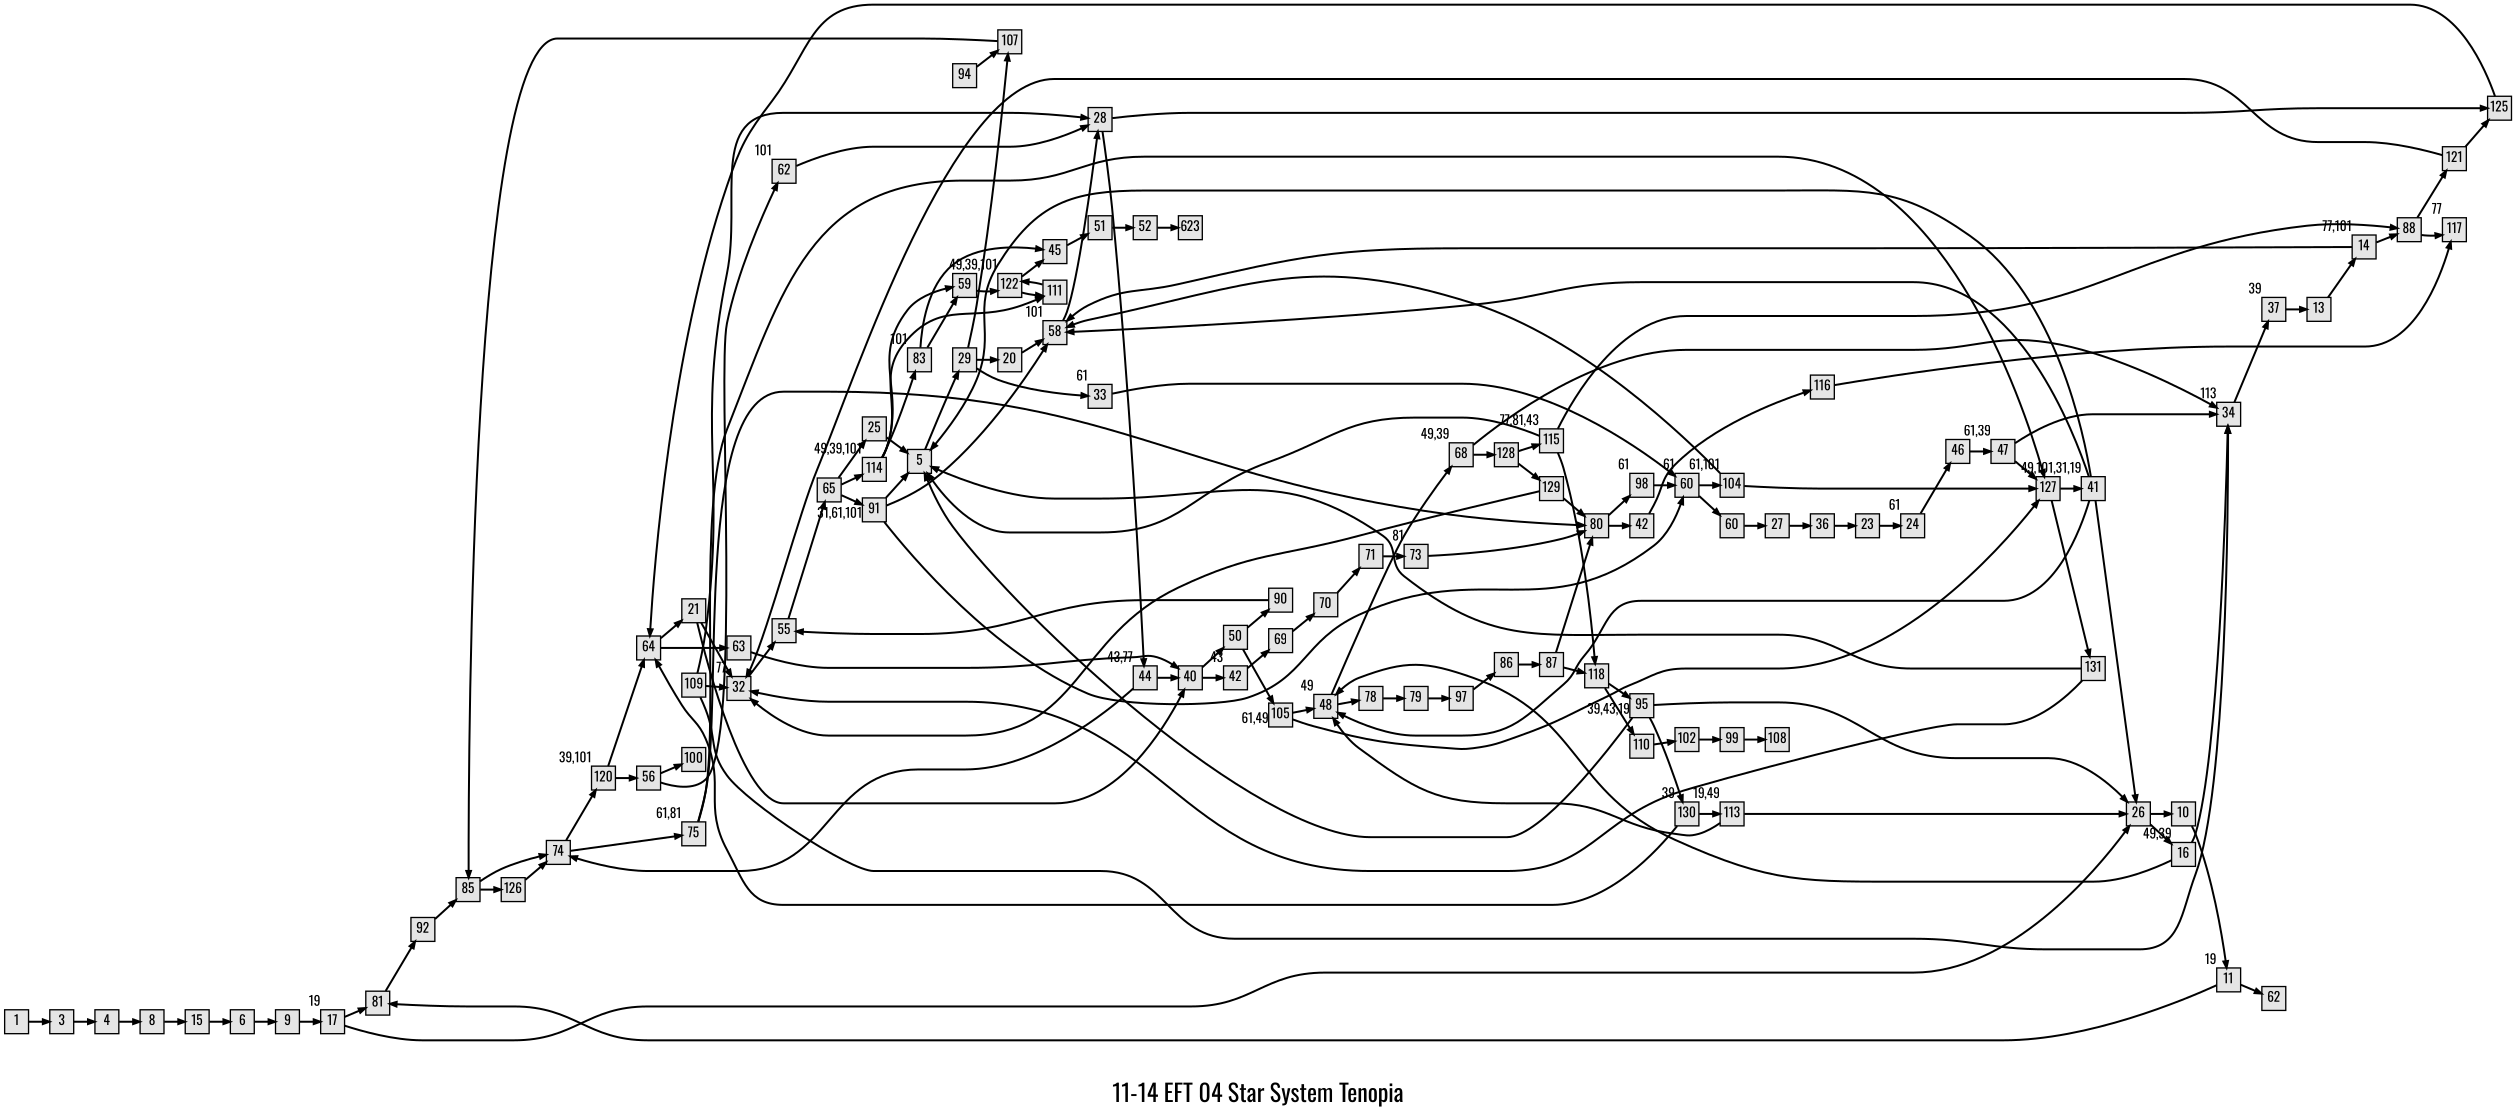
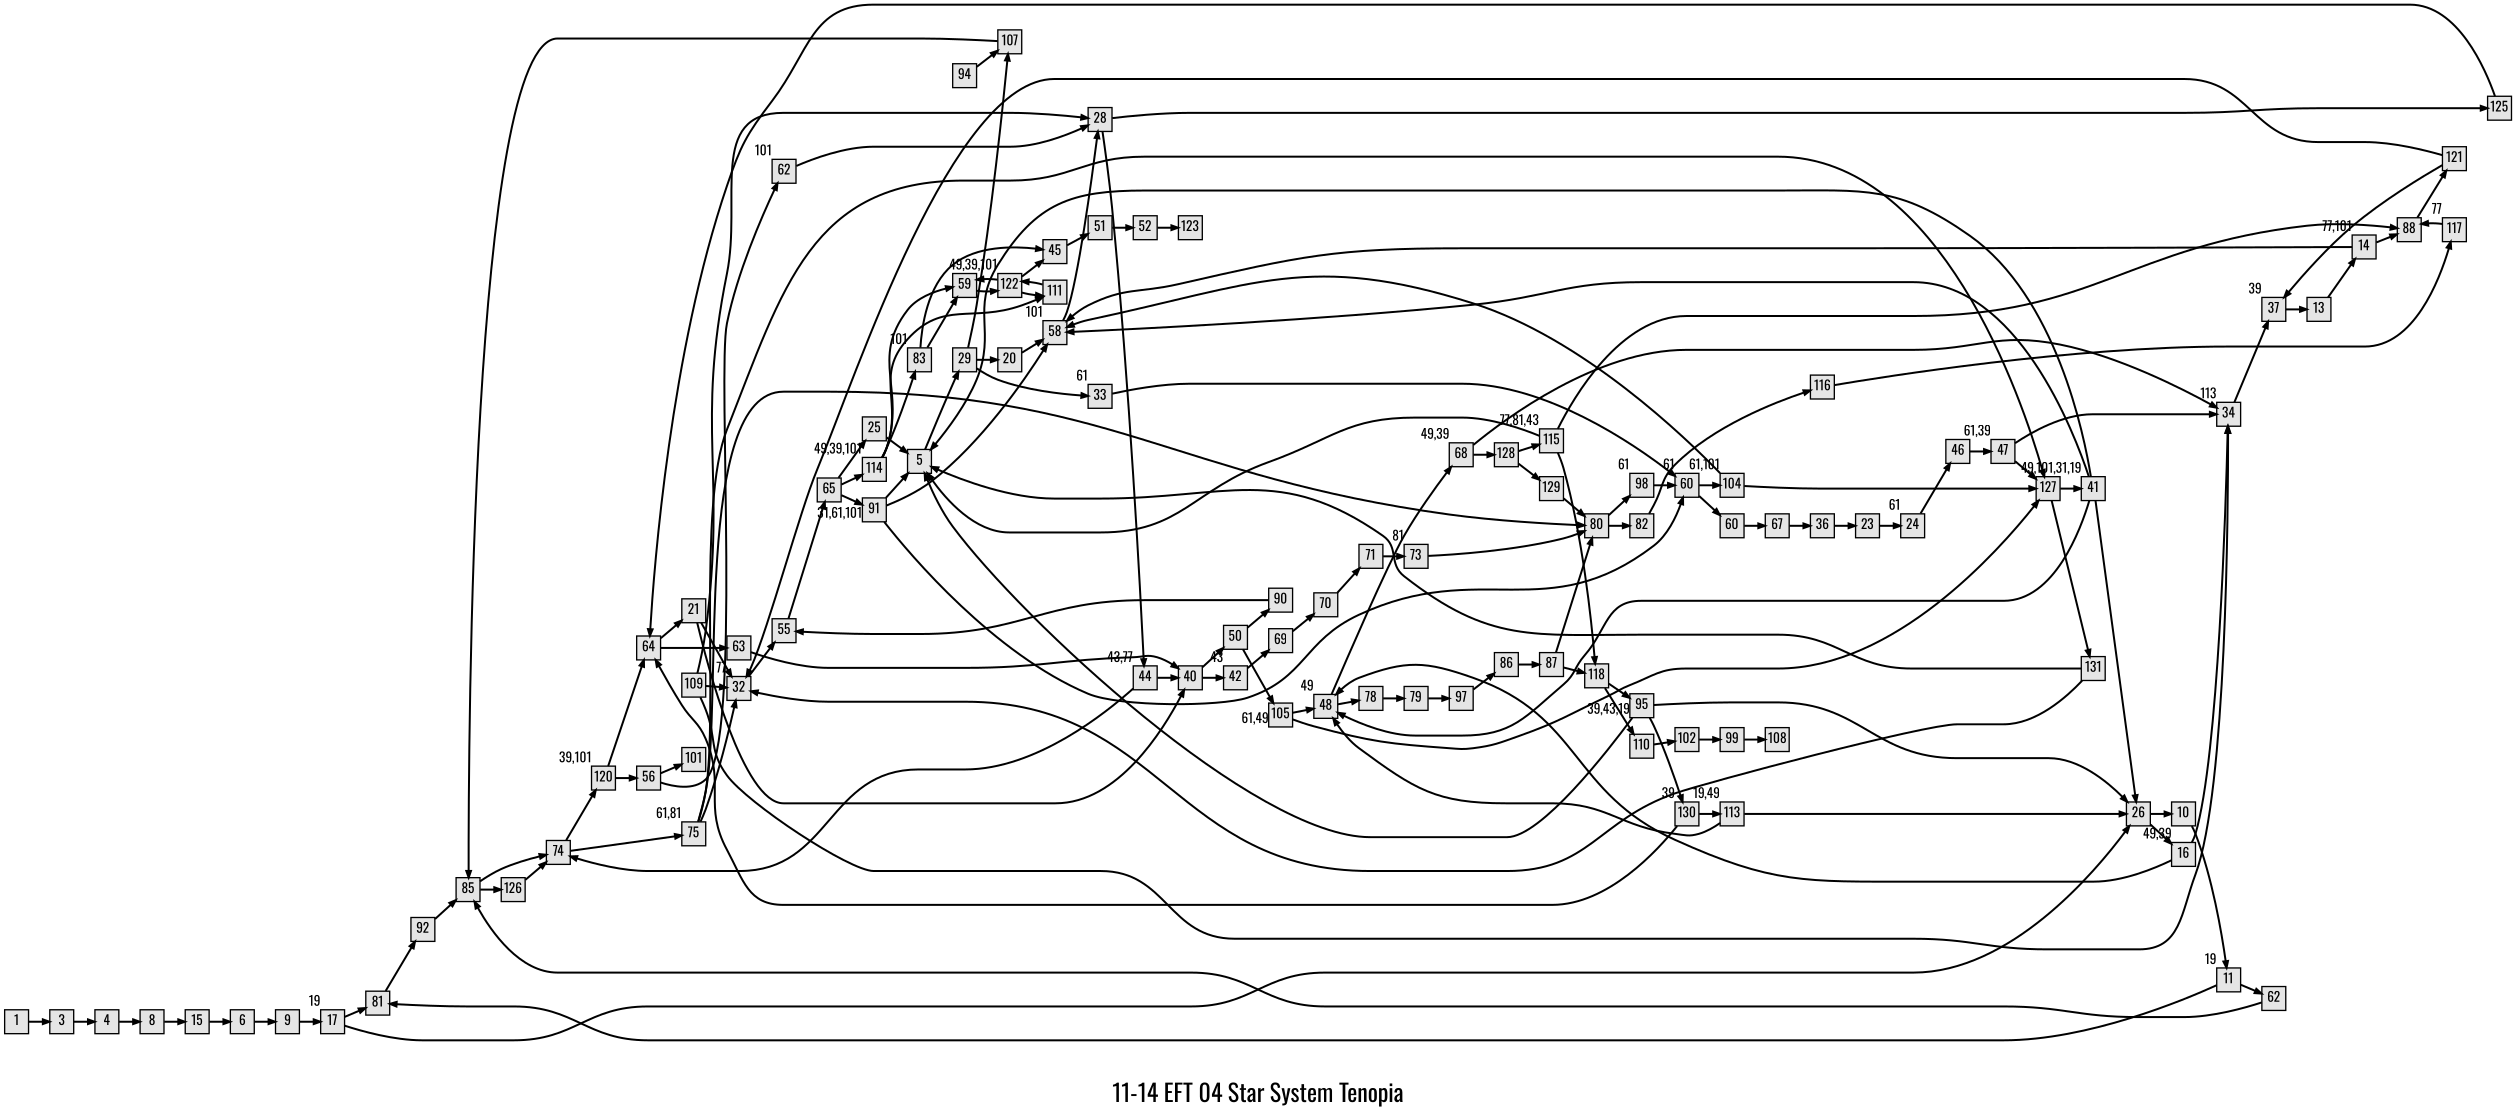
  digraph {
    fontname=Oswald
    fontsize=36
    label="11-14 EFT 04 Star System Tenopia"
    nodesep=0.35
    ordering=out
    rankdir=LR
    ranksep=0.45
    node [fillcolor=grey90 fixedsize=true fontname=Oswald fontsize=20 labelfloat=true margin="0,0" penwidth=2 regular=true shape=rect style=filled]
    edge [fontname=Oswald fontsize=12 labelfloat=true penwidth=3]
    1
    3
    4
    8
    15
    6
    5
    29
    20
    33 [xlabel=61]
    107
    58 [xlabel=101]
    60 [xlabel=61]
    85
    9
    17 [xlabel=19]
    n17 [label=81]
    26
    92
    10
    16 [xlabel="49,39"]
    11 [xlabel=19]
    n23 [label=62]
    74
    126
    14 [xlabel="77,101"]
    88
    13
    121
    28
    32 [xlabel=77]
    125
    94
    44 [xlabel="43,77"]
    48 [xlabel=49]
    34 [xlabel=113]
    68 [xlabel="49,39"]
    78
    37 [xlabel=39]
    128
    79
    55
    21
    40
    50
    42 [xlabel=43]
    65
    90
    105 [xlabel="61,49"]
    69
    24 [xlabel=61]
    46
    23
    47 [xlabel="61,39"]
    127
    25
    n57 [label=64]
    120 [xlabel="39,101"]
    75 [xlabel="61,81"]
    63
    104 [xlabel="61,101"]
    n62 [label=60]
    114 [xlabel="49,39,101"]
    91 [xlabel="31,61,101"]
-   67 [label=27]
+   67
    36
    70
    41 [xlabel="49,101,31,19"]
    71
    56
    80
    45
    51
    52
-   123 [label=623]
+   123
    131
    115 [xlabel="77,81,43"]
    129
    97
    59
    111
    83 [xlabel=101]
-   100
+   100 [label=101]
    62 [xlabel=101]
    122 [xlabel="49,39,101"]
    118
    73 [xlabel=81]
    98 [xlabel=61]
-   82 [label=42]
+   82
    116
    86
    87
    117 [xlabel=77]
    95 [xlabel="39,43,19"]
    110
    130 [xlabel=39]
    102
    113 [xlabel="19,49"]
    99
    108
    109
    1 -> 3
    3 -> 4
    4 -> 8
    8 -> 15
    15 -> 6
    6 -> 9
    5 -> 29
    29 -> 20
    29 -> 33
    29 -> 107
    20 -> 58
    33 -> 60
    107 -> 85
    58 -> 28
    60 -> 104
    60 -> n62
    85 -> 74
    85 -> 126
    9 -> 17
    17 -> n17
    17 -> 26
    n17 -> 92
    26 -> 10
    26 -> 16
    92 -> 85
    10 -> 11
    16 -> 48
    16 -> 34
    11 -> n17
    11 -> n23
+   n23 -> 85
    74 -> 120
    74 -> 75
    126 -> 74
    14 -> 58
    14 -> 88
    88 -> 121
    13 -> 14
    121 -> 32
-   121 -> 125
+   121 -> 37
    28 -> 125
    28 -> 44
    32 -> 55
    125 -> n57
    94 -> 107
    44 -> 74
    44 -> 40
    48 -> 68
    48 -> 78
    34 -> 37
    68 -> 34
    68 -> 128
    78 -> 79
    37 -> 13
    128 -> 115
    128 -> 129
    79 -> 97
    55 -> 65
    21 -> 32
    21 -> 40
    40 -> 50
    40 -> 42
    50 -> 90
    50 -> 105
    42 -> 69
    65 -> 25
    65 -> 114
    65 -> 91
    90 -> 55
    105 -> 48
    105 -> 127
    69 -> 70
    24 -> 46
    46 -> 47
    23 -> 24
    47 -> 34
    47 -> 127
    127 -> 41
    127 -> 131
    25 -> 5
    n57 -> 21
    n57 -> 63
    120 -> n57
    120 -> 56
    75 -> 127
    75 -> 80
    63 -> 40
    104 -> 58
    104 -> 127
    n62 -> 67
    114 -> 59
    114 -> 111
    114 -> 83
    91 -> 5
    91 -> 58
    91 -> 60
    67 -> 36
    36 -> 23
    70 -> 71
    41 -> 5
    41 -> 58
    41 -> 26
    41 -> 48
    71 -> 73
    56 -> 100
    56 -> 62
    80 -> 98
    80 -> 82
    45 -> 51
    51 -> 52
    52 -> 123
    131 -> 5
    131 -> 32
    115 -> 5
    115 -> 88
    115 -> 118
-   129 -> 32
+   75 -> 32
    129 -> 80
    97 -> 86
    59 -> 122
    111 -> 122
    83 -> 45
    83 -> 59
    62 -> 28
    122 -> 45
+   122 -> 59
    122 -> 111
    118 -> 95
    118 -> 110
    73 -> 80
    98 -> 60
    82 -> 116
    116 -> 117
    86 -> 87
    87 -> 80
    87 -> 118
-   88 -> 117
+   117 -> 88
    95 -> 5
    95 -> 26
    95 -> 130
    110 -> 102
    130 -> n57
    130 -> 113
    102 -> 99
    113 -> 26
    113 -> 48
    99 -> 108
    109 -> 28
    109 -> 32
    109 -> 34
  }
